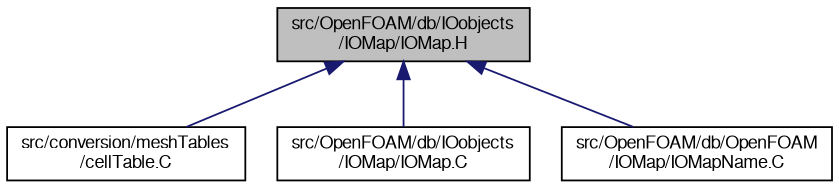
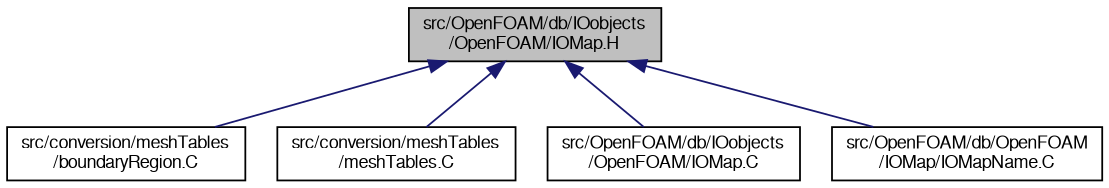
  digraph {
    node [color=black fontname=FreeSans fontsize=10 shape=record]
    edge [color=midnightblue dir=back fontname=FreeSans fontsize=10 labelfontname=FreeSans labelfontsize=10 style=solid]
-   n1 [fillcolor=grey75 fontcolor=black height=0.2 label="src/OpenFOAM/db/IOobjects\l/IOMap/IOMap.H" style=filled width=0.4]
-   n3 [height=0.2 label="src/conversion/meshTables\l/cellTable.C" width=0.4]
-   n4 [height=0.2 label="src/OpenFOAM/db/IOobjects\l/IOMap/IOMap.C" width=0.4]
+   n1 [fillcolor=grey75 fontcolor=black height=0.2 label="src/OpenFOAM/db/IOobjects\l/OpenFOAM/IOMap.H" style=filled width=0.4]
+   n2 [height=0.2 label="src/conversion/meshTables\l/boundaryRegion.C" width=0.4]
+   n3 [height=0.2 label="src/conversion/meshTables\l/meshTables.C" width=0.4]
+   n4 [height=0.2 label="src/OpenFOAM/db/IOobjects\l/OpenFOAM/IOMap.C" width=0.4]
    n5 [height=0.2 label="src/OpenFOAM/db/OpenFOAM\l/IOMap/IOMapName.C" width=0.4]
+   n1 -> n2
    n1 -> n3
    n1 -> n4
    n1 -> n5
  }
